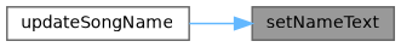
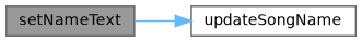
  digraph {
    rankdir=LR
    node [fontname=Helvetica fontsize=10 shape=box style=filled]
    n1 [color=gray40 fillcolor=grey60 fontcolor=black height=0.2 label=setNameText width=0.4]
    n2 [color=grey40 fillcolor=white height=0.2 label=updateSongName width=0.4]
-   n2 -> n1 [color=steelblue1 fontname=Helvetica fontsize=10 labelfontname=Helvetica labelfontsize=10 style=solid]
+   n1 -> n2 [color=steelblue1 fontname=Helvetica fontsize=10 labelfontname=Helvetica labelfontsize=10 style=solid]
  }
